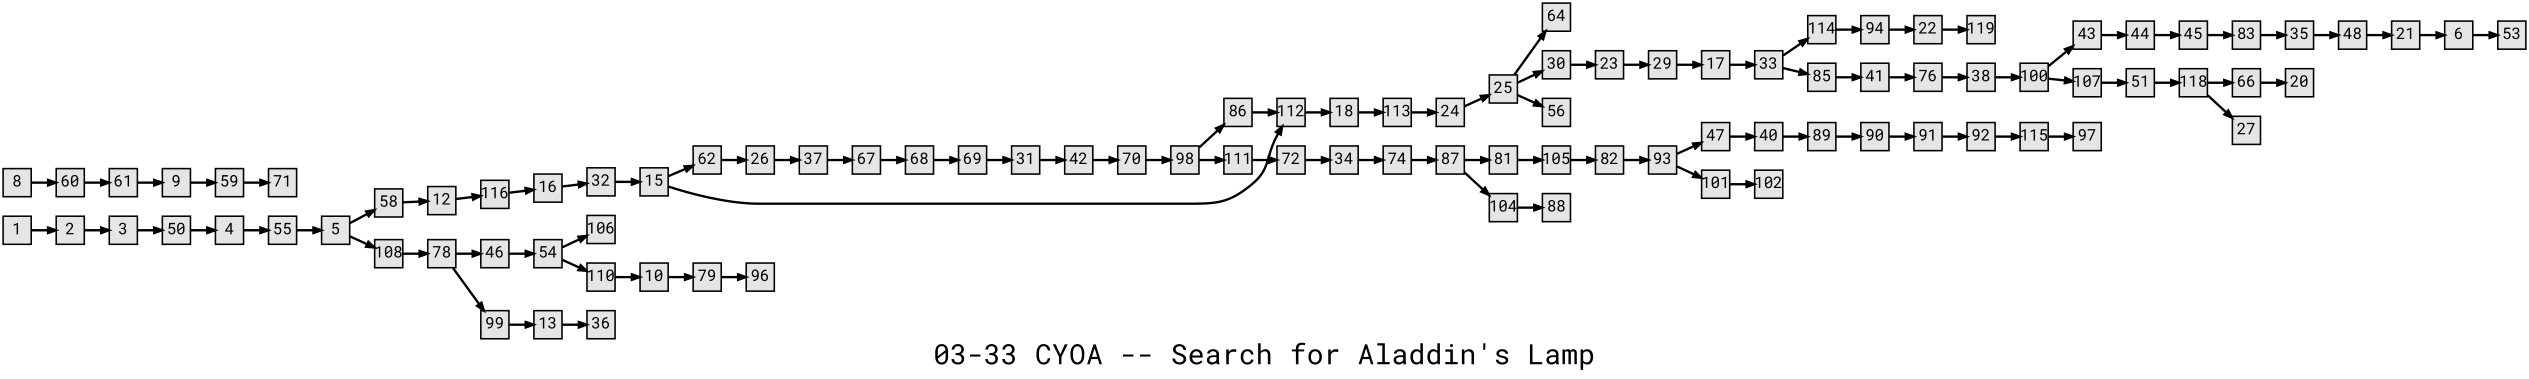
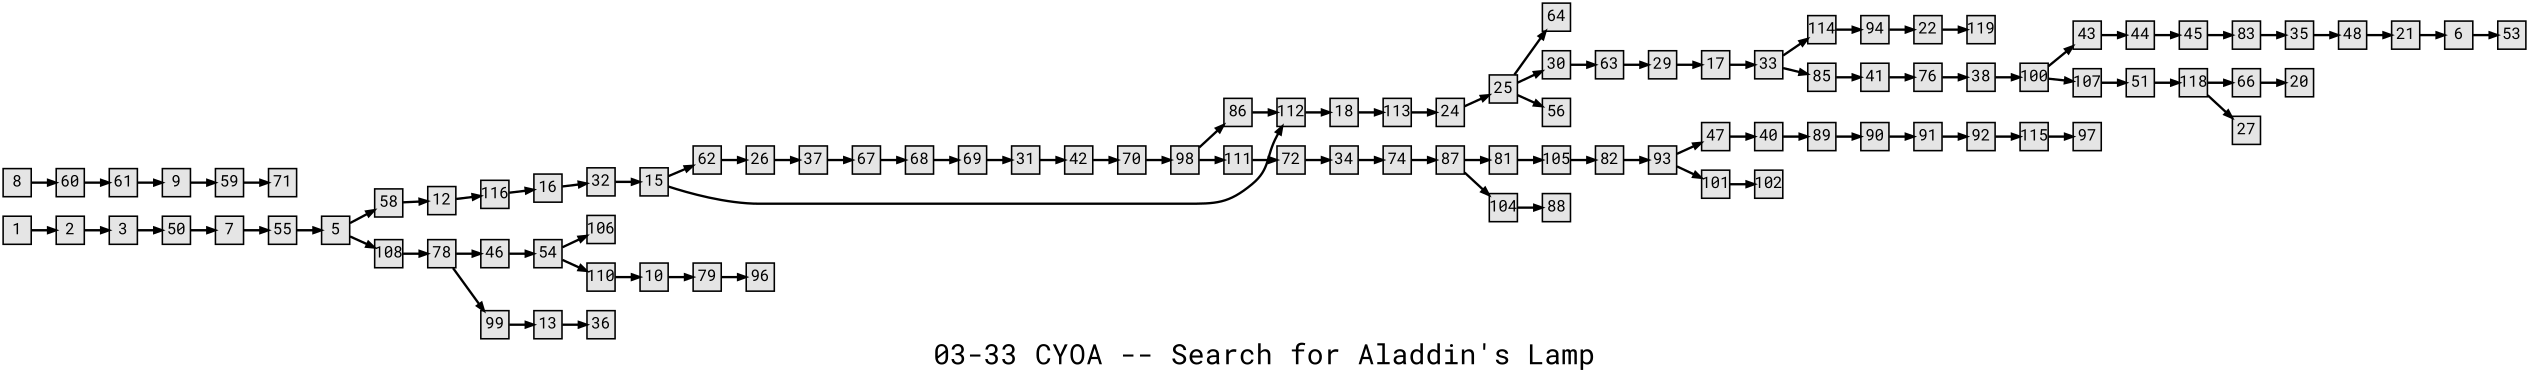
  digraph {
    fontname="Roboto Mono"
    fontsize=36
    label="03-33 CYOA -- Search for Aladdin's Lamp"
    nodesep=0.35
    ordering=out
    rankdir=LR
    ranksep=0.45
    node [fillcolor=grey90 fixedsize=true fontname="Roboto Mono" fontsize=20 labelfloat=true margin="0,0" penwidth=2 regular=true shape=rect style=filled]
    edge [fontname="Roboto Mono" fontsize=12 labelfloat=true penwidth=3]
    1
    2
    3
    50
-   7 [label=4]
+   7
    55
    5
    58
    108
    12
    78
    116
    46
    99
    6
    53
    8
    60
    61
    9
    59
    71
    10
    79
    96
    16
    32
    13
    36
    15
    62
    112
    26
    18
    37
    113
    17
    33
    114
    85
    94
    41
    24
    25
    21
    22
    119
    64
    30
    56
-   63 [label=23]
+   63
    29
    67
    68
    31
    42
    70
    98
    76
    34
    74
    87
    81
    104
    35
    48
    69
    38
    100
    43
    107
    44
    51
    40
    89
    90
    91
    86
    111
    45
    83
    54
    106
    110
    47
    118
    66
    27
    20
    72
    105
    88
    82
    93
    101
    102
    92
    115
    97
    1 -> 2
    2 -> 3
    3 -> 50
    50 -> 7
    7 -> 55
    55 -> 5
    5 -> 58
    5 -> 108
    58 -> 12
    108 -> 78
    12 -> 116
    78 -> 46
    78 -> 99
    116 -> 16
    46 -> 54
    99 -> 13
    6 -> 53
    8 -> 60
    60 -> 61
    61 -> 9
    9 -> 59
    59 -> 71
    10 -> 79
    79 -> 96
    16 -> 32
    32 -> 15
    13 -> 36
    15 -> 62
    15 -> 112
    62 -> 26
    112 -> 18
    26 -> 37
    18 -> 113
    37 -> 67
    113 -> 24
    17 -> 33
    33 -> 114
    33 -> 85
    114 -> 94
    85 -> 41
    94 -> 22
    41 -> 76
    24 -> 25
    25 -> 64
    25 -> 30
    25 -> 56
    21 -> 6
    22 -> 119
    30 -> 63
    63 -> 29
    29 -> 17
    67 -> 68
    68 -> 69
    31 -> 42
    42 -> 70
    70 -> 98
    98 -> 86
    98 -> 111
    76 -> 38
    34 -> 74
    74 -> 87
    87 -> 81
    87 -> 104
    81 -> 105
    104 -> 88
    35 -> 48
    48 -> 21
    69 -> 31
    38 -> 100
    100 -> 43
    100 -> 107
    43 -> 44
    107 -> 51
    44 -> 45
    51 -> 118
    40 -> 89
    89 -> 90
    90 -> 91
    91 -> 92
    86 -> 112
    111 -> 72
    45 -> 83
    83 -> 35
    54 -> 106
    54 -> 110
    110 -> 10
    47 -> 40
    118 -> 66
    118 -> 27
    66 -> 20
    72 -> 34
    105 -> 82
    82 -> 93
    93 -> 47
    93 -> 101
    101 -> 102
    92 -> 115
    115 -> 97
  }
